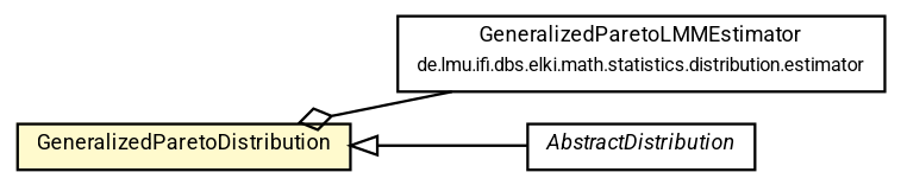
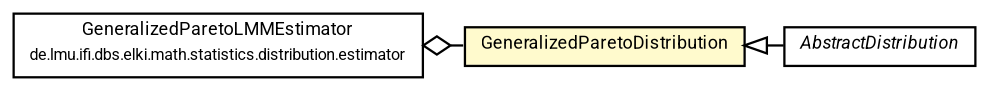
  digraph {
    nodesep=0.15
    rankdir=LR
    ranksep=0.25
    node [fontcolor=black fontname=Roboto fontsize=8 margin=0 shape=plaintext]
    edge [color=black dir=back fontname=Roboto fontsize=7 labelfontname=Roboto labelfontsize=7]
    n1 [height=0 label=<<table title="de.lmu.ifi.dbs.elki.math.statistics.distribution.estimator.GeneralizedParetoLMMEstimator" border="0" cellborder="1" cellspacing="0" cellpadding="2" href="estimator/GeneralizedParetoLMMEstimator.html" target="_parent"> 		<tr><td><table border="0" cellspacing="0" cellpadding="1"> 		<tr><td align="center" balign="center"> <font face="Roboto">GeneralizedParetoLMMEstimator</font> </td></tr> 		<tr><td align="center" balign="center"> <font face="Roboto" point-size="7.0">de.lmu.ifi.dbs.elki.math.statistics.distribution.estimator</font> </td></tr> 		</table></td></tr> 		</table>> width=0]
    n2 [height=0 label=<<table title="de.lmu.ifi.dbs.elki.math.statistics.distribution.GeneralizedParetoDistribution" border="0" cellborder="1" cellspacing="0" cellpadding="2" bgcolor="lemonChiffon" href="GeneralizedParetoDistribution.html" target="_parent"> 		<tr><td><table border="0" cellspacing="0" cellpadding="1"> 		<tr><td align="center" balign="center"> <font face="Roboto">GeneralizedParetoDistribution</font> </td></tr> 		</table></td></tr> 		</table>> width=0]
    n3 [height=0 label=<<table title="de.lmu.ifi.dbs.elki.math.statistics.distribution.AbstractDistribution" border="0" cellborder="1" cellspacing="0" cellpadding="2" href="AbstractDistribution.html" target="_parent"> 		<tr><td><table border="0" cellspacing="0" cellpadding="1"> 		<tr><td align="center" balign="center"> <font face="Roboto"><i>AbstractDistribution</i></font> </td></tr> 		</table></td></tr> 		</table>> width=0]
-   n2 -> n1 [arrowhead=none arrowtail=ediamond weight=4]
+   n1 -> n2 [arrowhead=none arrowtail=ediamond weight=4]
    n2 -> n3 [arrowtail=empty weight=10]
  }
